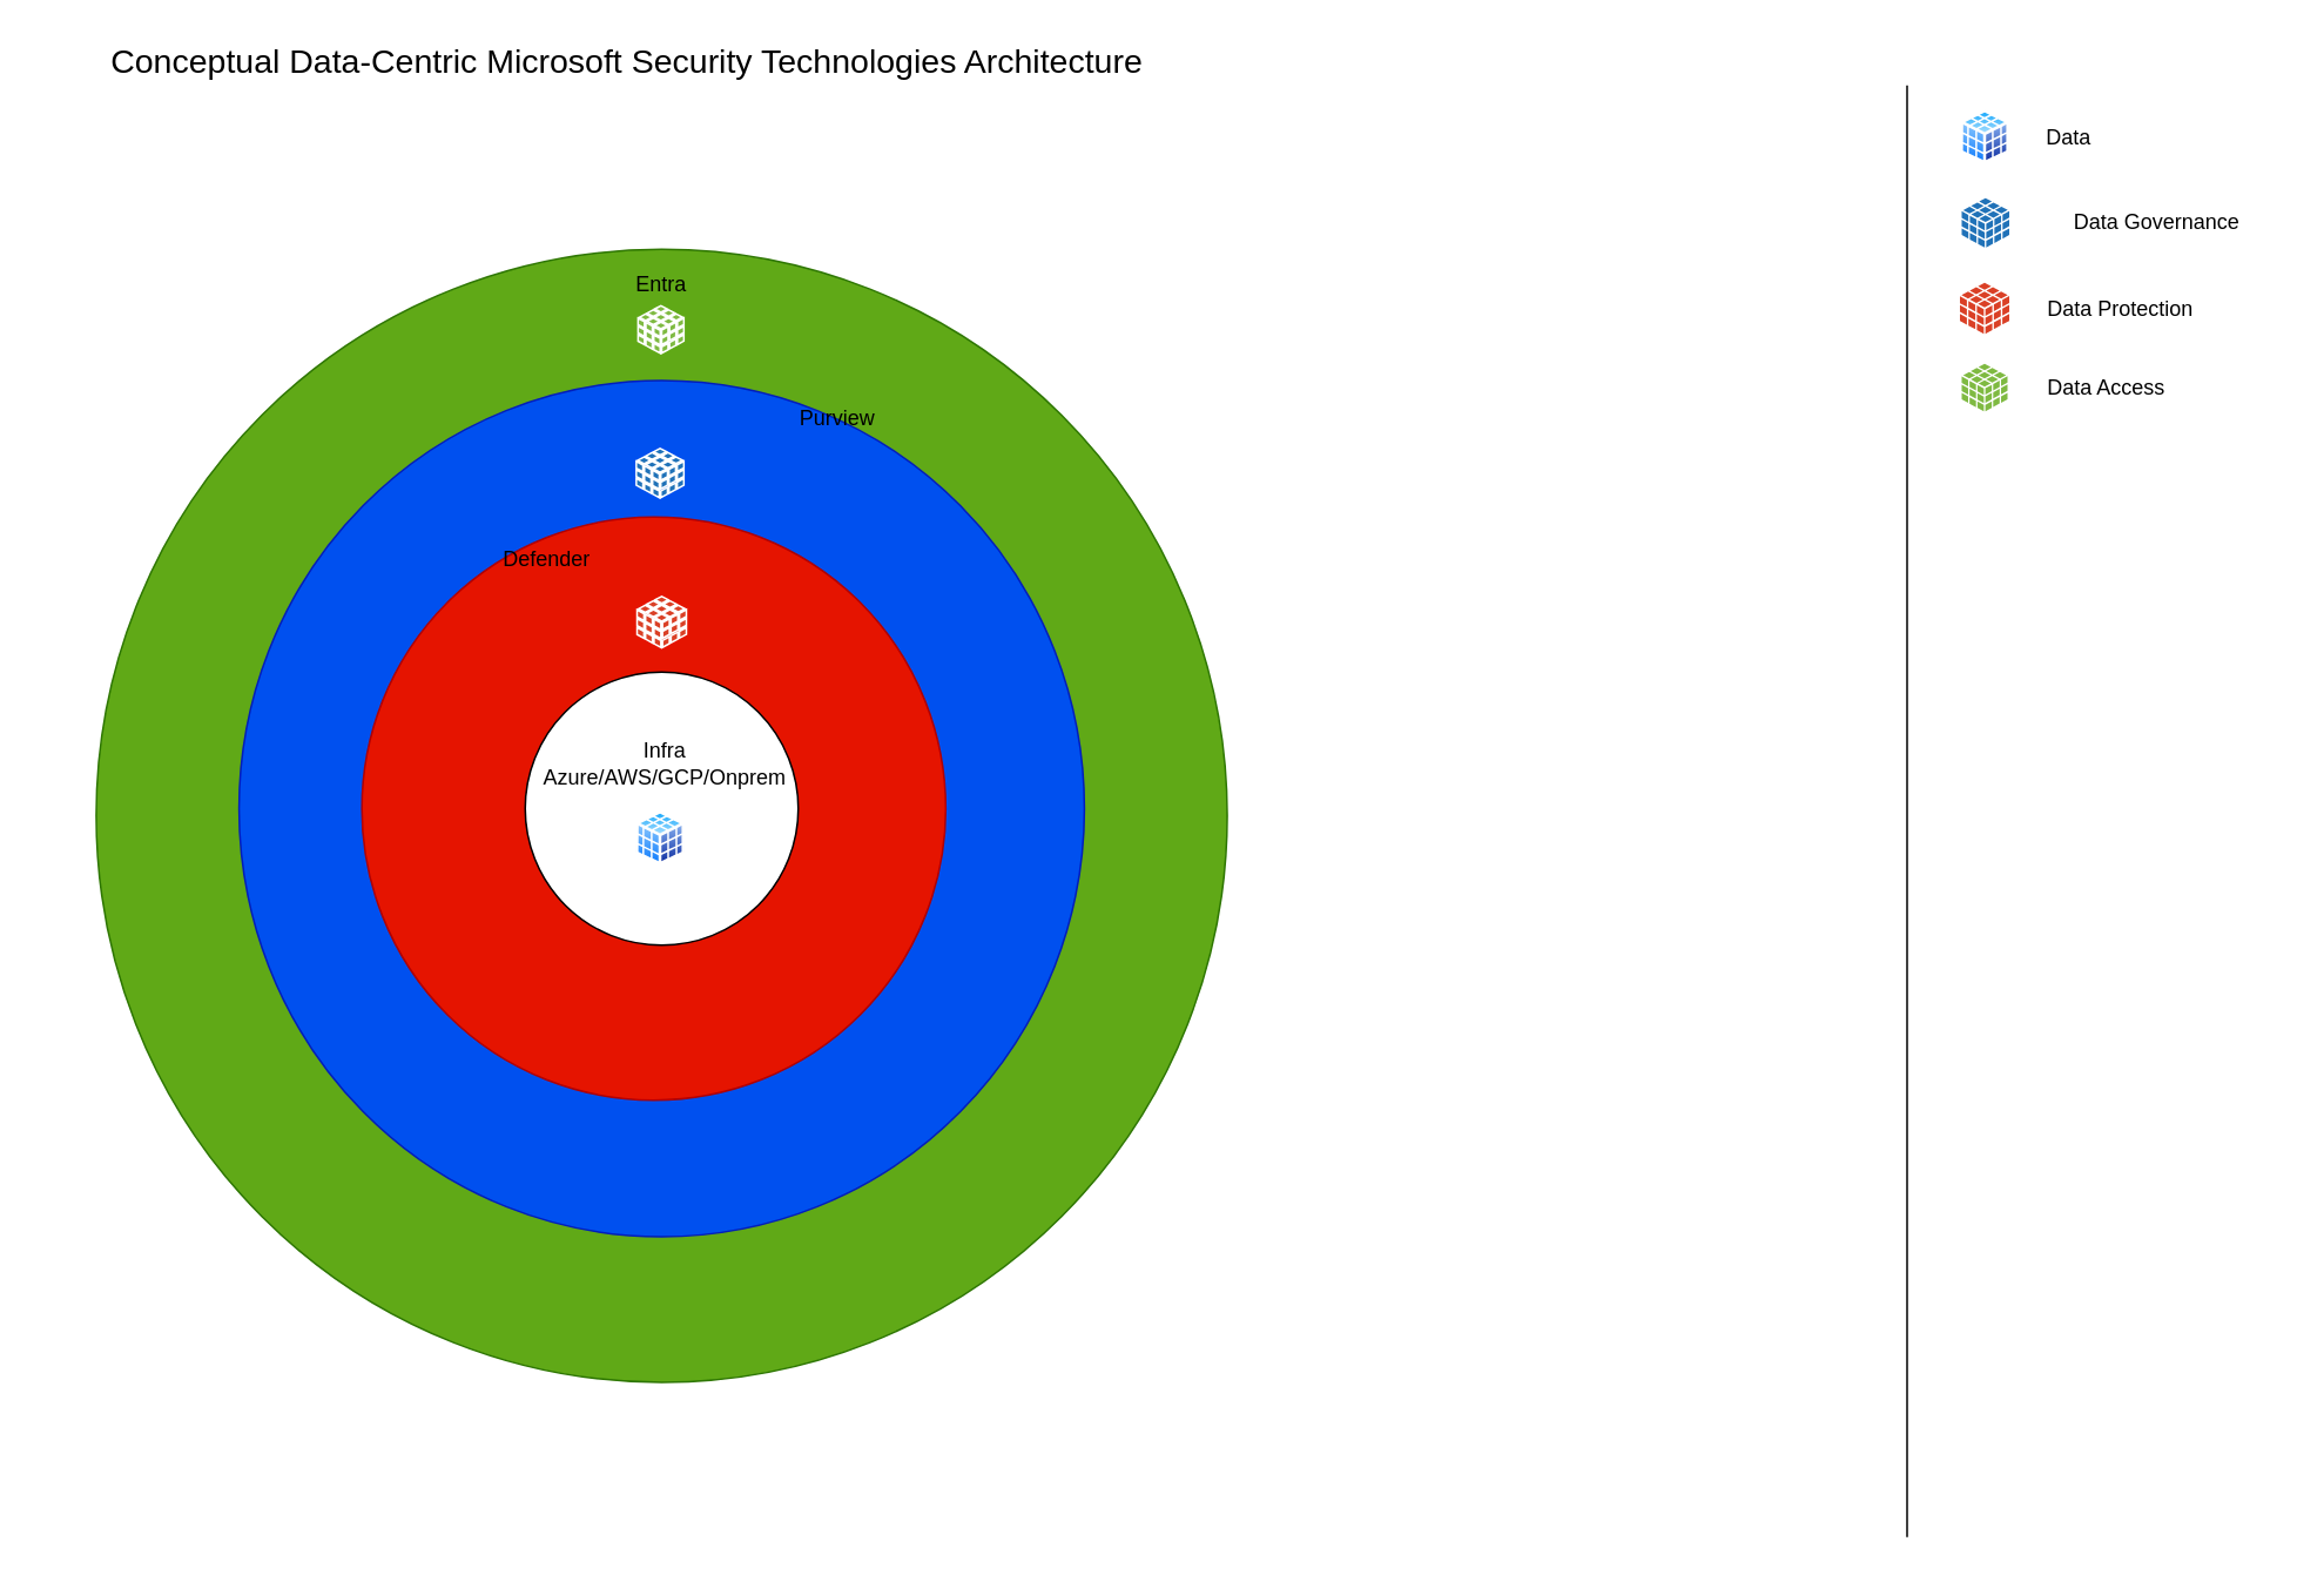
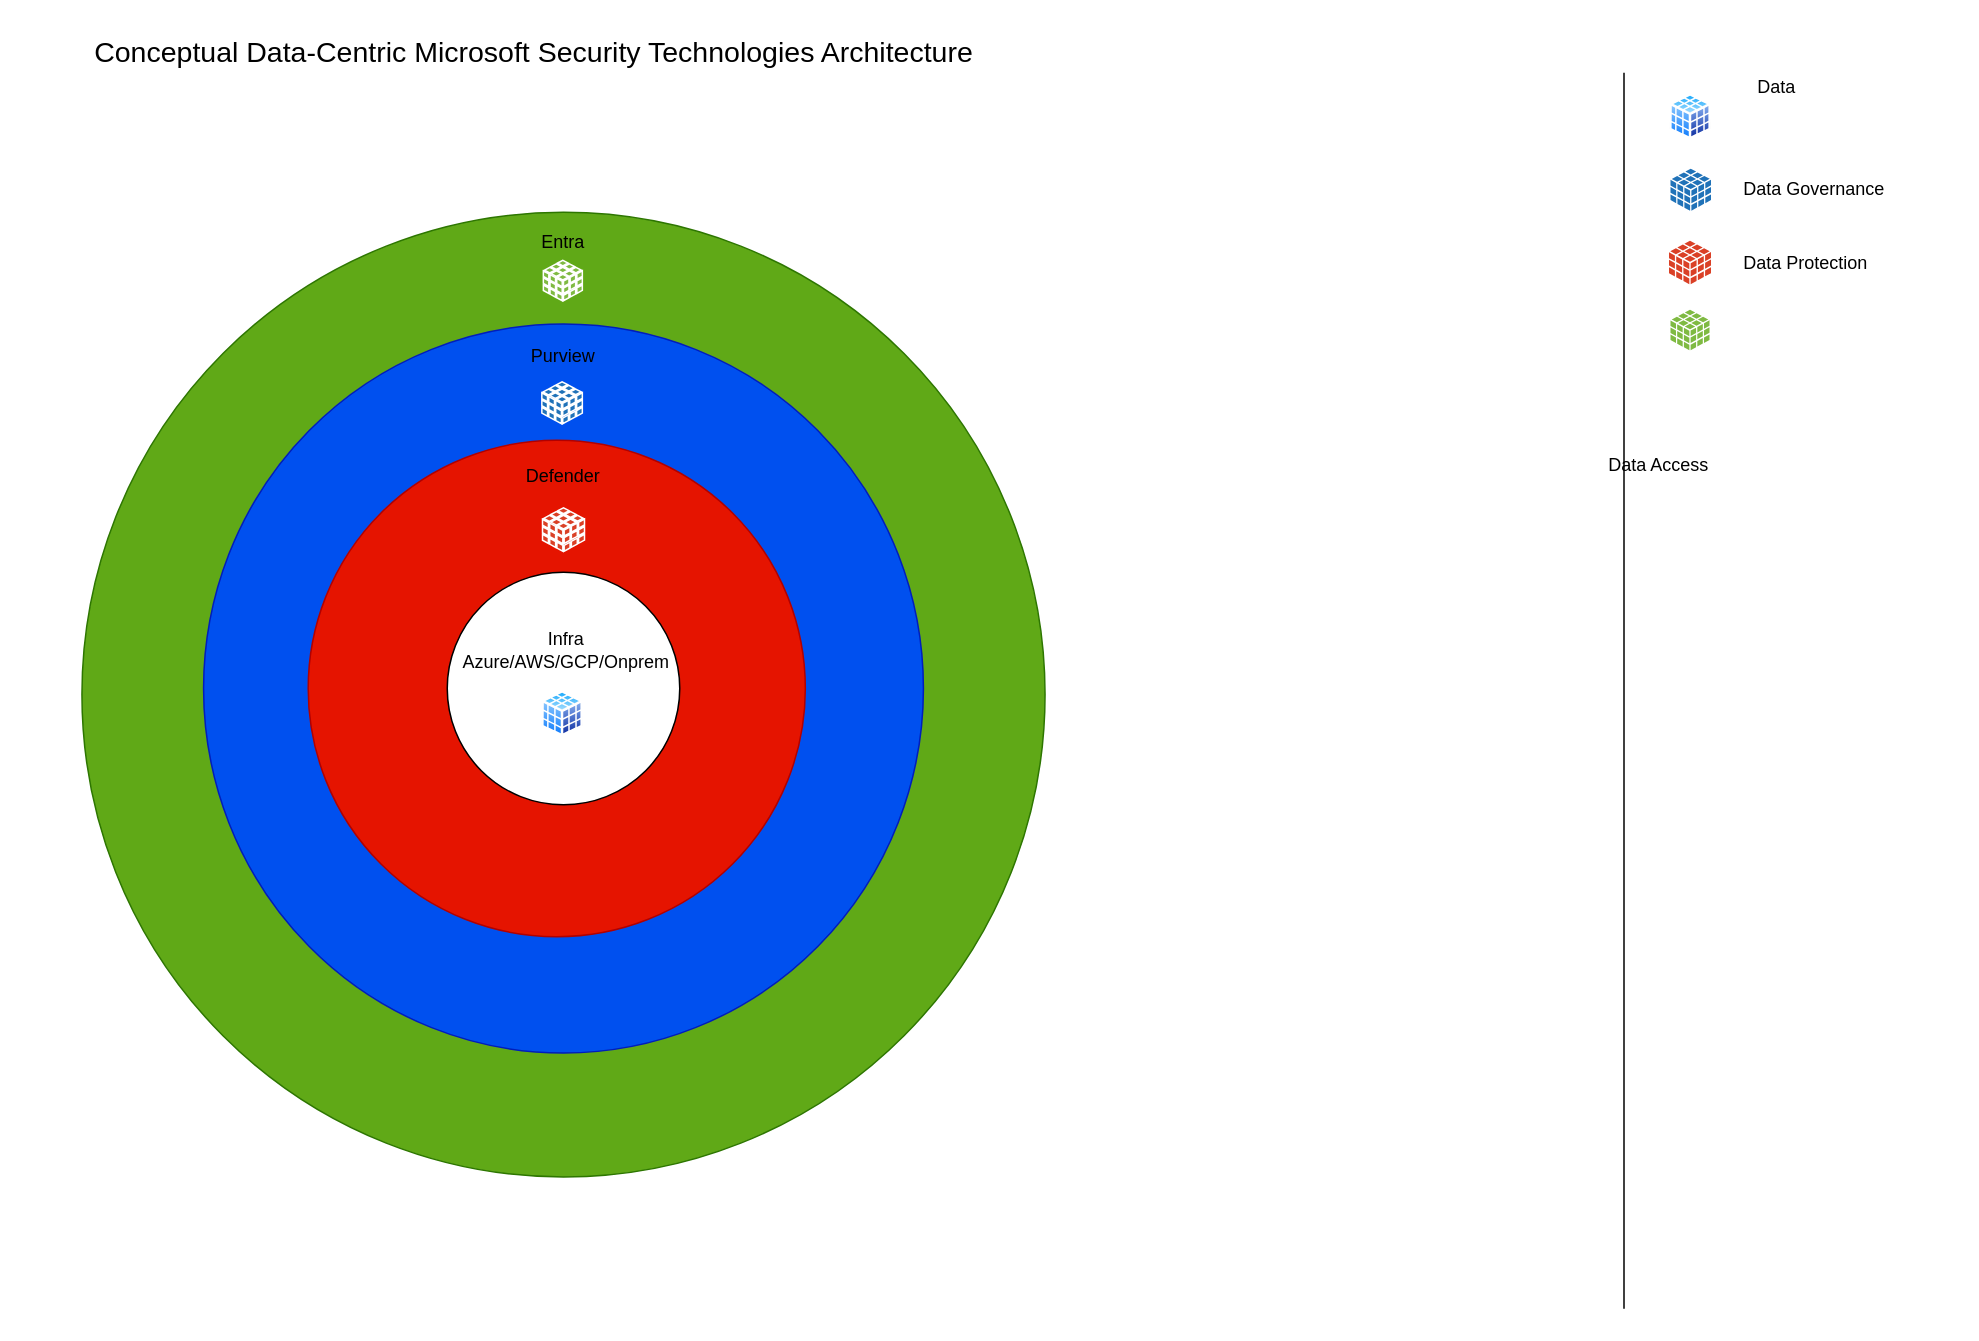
  <mxCell id="0" />
  <mxCell id="1" parent="0" />
  <mxCell id="2" value="" style="ellipse;whiteSpace=wrap;html=1;fillColor=#60a917;strokeColor=#2D7600;fontColor=#ffffff;" vertex="1" parent="1"><mxGeometry x="53.97" y="141" width="642.07" height="643.17" as="geometry" /></mxCell>
  <mxCell id="3" value="" style="ellipse;whiteSpace=wrap;html=1;fillColor=#0050ef;strokeColor=#001DBC;fontColor=#ffffff;" vertex="1" parent="1"><mxGeometry x="135.05" y="215.5" width="479.9" height="486" as="geometry" /></mxCell>
  <mxCell id="4" value="" style="ellipse;whiteSpace=wrap;html=1;fillColor=#e51400;strokeColor=#B20000;fontColor=#ffffff;" vertex="1" parent="1"><mxGeometry x="204.8" y="293" width="331.42" height="331" as="geometry" /></mxCell>
  <mxCell id="5" value="" style="ellipse;whiteSpace=wrap;html=1;aspect=fixed;" vertex="1" parent="1"><mxGeometry x="297.5" y="381" width="155" height="155" as="geometry" /></mxCell>
  <mxCell id="6" value="" style="sketch=0;shadow=0;dashed=0;html=1;strokeColor=none;labelPosition=center;verticalLabelPosition=bottom;verticalAlign=top;outlineConnect=0;align=center;shape=mxgraph.office.databases.database_cube;fillColor=#2072B8;" parent="1" vertex="1"><mxGeometry x="1113" y="112" width="27" height="28" as="geometry" /></mxCell>
  <mxCell id="7" value="" style="image;aspect=fixed;perimeter=ellipsePerimeter;html=1;align=center;shadow=0;dashed=0;spacingTop=3;image=img/lib/active_directory/database_cube.svg;" parent="1" vertex="1"><mxGeometry x="1112.55" y="62" width="27.9" height="31" as="geometry" /></mxCell>
  <mxCell id="8" value="" style="sketch=0;shadow=0;dashed=0;html=1;strokeColor=none;labelPosition=center;verticalLabelPosition=bottom;verticalAlign=top;outlineConnect=0;align=center;shape=mxgraph.office.databases.database_cube;fillColor=#DA4026;" parent="1" vertex="1"><mxGeometry x="1112" y="160" width="28" height="29" as="geometry" /></mxCell>
  <mxCell id="9" value="" style="sketch=0;shadow=0;dashed=0;html=1;strokeColor=none;labelPosition=center;verticalLabelPosition=bottom;verticalAlign=top;outlineConnect=0;align=center;shape=mxgraph.office.databases.database_cube;fillColor=#7FBA42;" parent="1" vertex="1"><mxGeometry x="1113" y="206" width="26" height="27" as="geometry" /></mxCell>
  <mxCell id="10" value="" style="endArrow=none;html=1;rounded=0;" parent="1" edge="1"><mxGeometry width="50" height="50" relative="1" as="geometry"><mxPoint x="1082" y="48" as="sourcePoint" /><mxPoint x="1082" y="872" as="targetPoint" /></mxGeometry></mxCell>
- <mxCell id="11" value="Data" style="text;html=1;strokeColor=none;fillColor=none;align=center;verticalAlign=middle;whiteSpace=wrap;rounded=0;" parent="1" vertex="1"><mxGeometry x="1144" y="62.5" width="60" height="30" as="geometry" /></mxCell>
- <mxCell id="12" value="Data Governance" style="text;html=1;strokeColor=none;fillColor=none;align=left;verticalAlign=middle;whiteSpace=wrap;rounded=0;" parent="1" vertex="1"><mxGeometry x="1175" y="111" width="137" height="30" as="geometry" /></mxCell>
+ <mxCell id="11" value="Data" style="text;html=1;strokeColor=none;fillColor=none;align=center;verticalAlign=middle;whiteSpace=wrap;rounded=0;" parent="1" vertex="1"><mxGeometry x="1154" y="42.5" width="60" height="30" as="geometry" /></mxCell>
+ <mxCell id="12" value="Data Governance" style="text;html=1;strokeColor=none;fillColor=none;align=left;verticalAlign=middle;whiteSpace=wrap;rounded=0;" parent="1" vertex="1"><mxGeometry x="1160" y="111" width="137" height="30" as="geometry" /></mxCell>
  <mxCell id="13" value="Data Protection" style="text;html=1;strokeColor=none;fillColor=none;align=left;verticalAlign=middle;whiteSpace=wrap;rounded=0;" parent="1" vertex="1"><mxGeometry x="1160" y="159.5" width="137" height="30" as="geometry" /></mxCell>
- <mxCell id="14" value="Data Access" style="text;html=1;strokeColor=none;fillColor=none;align=left;verticalAlign=middle;whiteSpace=wrap;rounded=0;" parent="1" vertex="1"><mxGeometry x="1160" y="204.5" width="137" height="30" as="geometry" /></mxCell>
+ <mxCell id="14" value="Data Access" style="text;html=1;strokeColor=none;fillColor=none;align=left;verticalAlign=middle;whiteSpace=wrap;rounded=0;" parent="1" vertex="1"><mxGeometry x="1070" y="294.5" width="137" height="30" as="geometry" /></mxCell>
  <mxCell id="15" value="&lt;font style=&quot;font-size: 19px;&quot;&gt;Conceptual Data-Centric Microsoft Security Technologies Architecture&lt;/font&gt;" style="text;html=1;strokeColor=none;fillColor=none;align=center;verticalAlign=middle;whiteSpace=wrap;rounded=0;" vertex="1" parent="1"><mxGeometry x="20" y="20" width="671" height="30" as="geometry" /></mxCell>
  <mxCell id="16" value="" style="image;aspect=fixed;perimeter=ellipsePerimeter;html=1;align=center;shadow=0;dashed=0;spacingTop=3;image=img/lib/active_directory/database_cube.svg;movable=1;resizable=1;rotatable=1;deletable=1;editable=1;locked=0;connectable=1;" vertex="1" parent="1"><mxGeometry x="360.56" y="460" width="27.9" height="31" as="geometry" /></mxCell>
  <mxCell id="17" value="Infra&lt;br style=&quot;border-color: var(--border-color);&quot;&gt;Azure/AWS/GCP/Onprem" style="text;html=1;strokeColor=none;fillColor=none;align=center;verticalAlign=middle;whiteSpace=wrap;rounded=0;" vertex="1" parent="1"><mxGeometry x="347" y="418" width="60" height="30" as="geometry" /></mxCell>
- <mxCell id="18" value="Defender" style="text;html=1;strokeColor=none;fillColor=none;align=center;verticalAlign=middle;whiteSpace=wrap;rounded=0;" vertex="1" parent="1"><mxGeometry x="280.01" y="302" width="60" height="30" as="geometry" /></mxCell>
- <mxCell id="19" value="Purview" style="text;html=1;strokeColor=none;fillColor=none;align=center;verticalAlign=middle;whiteSpace=wrap;rounded=0;" vertex="1" parent="1"><mxGeometry x="444.51" y="222" width="60" height="30" as="geometry" /></mxCell>
+ <mxCell id="18" value="Defender" style="text;html=1;strokeColor=none;fillColor=none;align=center;verticalAlign=middle;whiteSpace=wrap;rounded=0;" vertex="1" parent="1"><mxGeometry x="345.01" y="302" width="60" height="30" as="geometry" /></mxCell>
+ <mxCell id="19" value="Purview" style="text;html=1;strokeColor=none;fillColor=none;align=center;verticalAlign=middle;whiteSpace=wrap;rounded=0;" vertex="1" parent="1"><mxGeometry x="344.51" y="222" width="60" height="30" as="geometry" /></mxCell>
  <mxCell id="20" value="Entra" style="text;html=1;strokeColor=none;fillColor=none;align=center;verticalAlign=middle;whiteSpace=wrap;rounded=0;" vertex="1" parent="1"><mxGeometry x="345.01" y="145.5" width="60" height="30" as="geometry" /></mxCell>
  <mxCell id="21" value="" style="sketch=0;shadow=0;dashed=0;html=1;strokeColor=#FFFFFF;labelPosition=center;verticalLabelPosition=bottom;verticalAlign=top;outlineConnect=0;align=center;shape=mxgraph.office.databases.database_cube;fillColor=#2072B8;" vertex="1" parent="1"><mxGeometry x="360.56" y="254" width="27" height="28" as="geometry" /></mxCell>
  <mxCell id="22" value="" style="sketch=0;shadow=0;dashed=0;html=1;strokeColor=#FFFFFF;labelPosition=center;verticalLabelPosition=bottom;verticalAlign=top;outlineConnect=0;align=center;shape=mxgraph.office.databases.database_cube;fillColor=#DA4026;" vertex="1" parent="1"><mxGeometry x="361" y="338" width="28" height="29" as="geometry" /></mxCell>
  <mxCell id="23" value="" style="sketch=0;shadow=0;dashed=0;html=1;strokeColor=#FFFFFF;labelPosition=center;verticalLabelPosition=bottom;verticalAlign=top;outlineConnect=0;align=center;shape=mxgraph.office.databases.database_cube;fillColor=#7FBA42;" vertex="1" parent="1"><mxGeometry x="361.56" y="173" width="26" height="27" as="geometry" /></mxCell>
